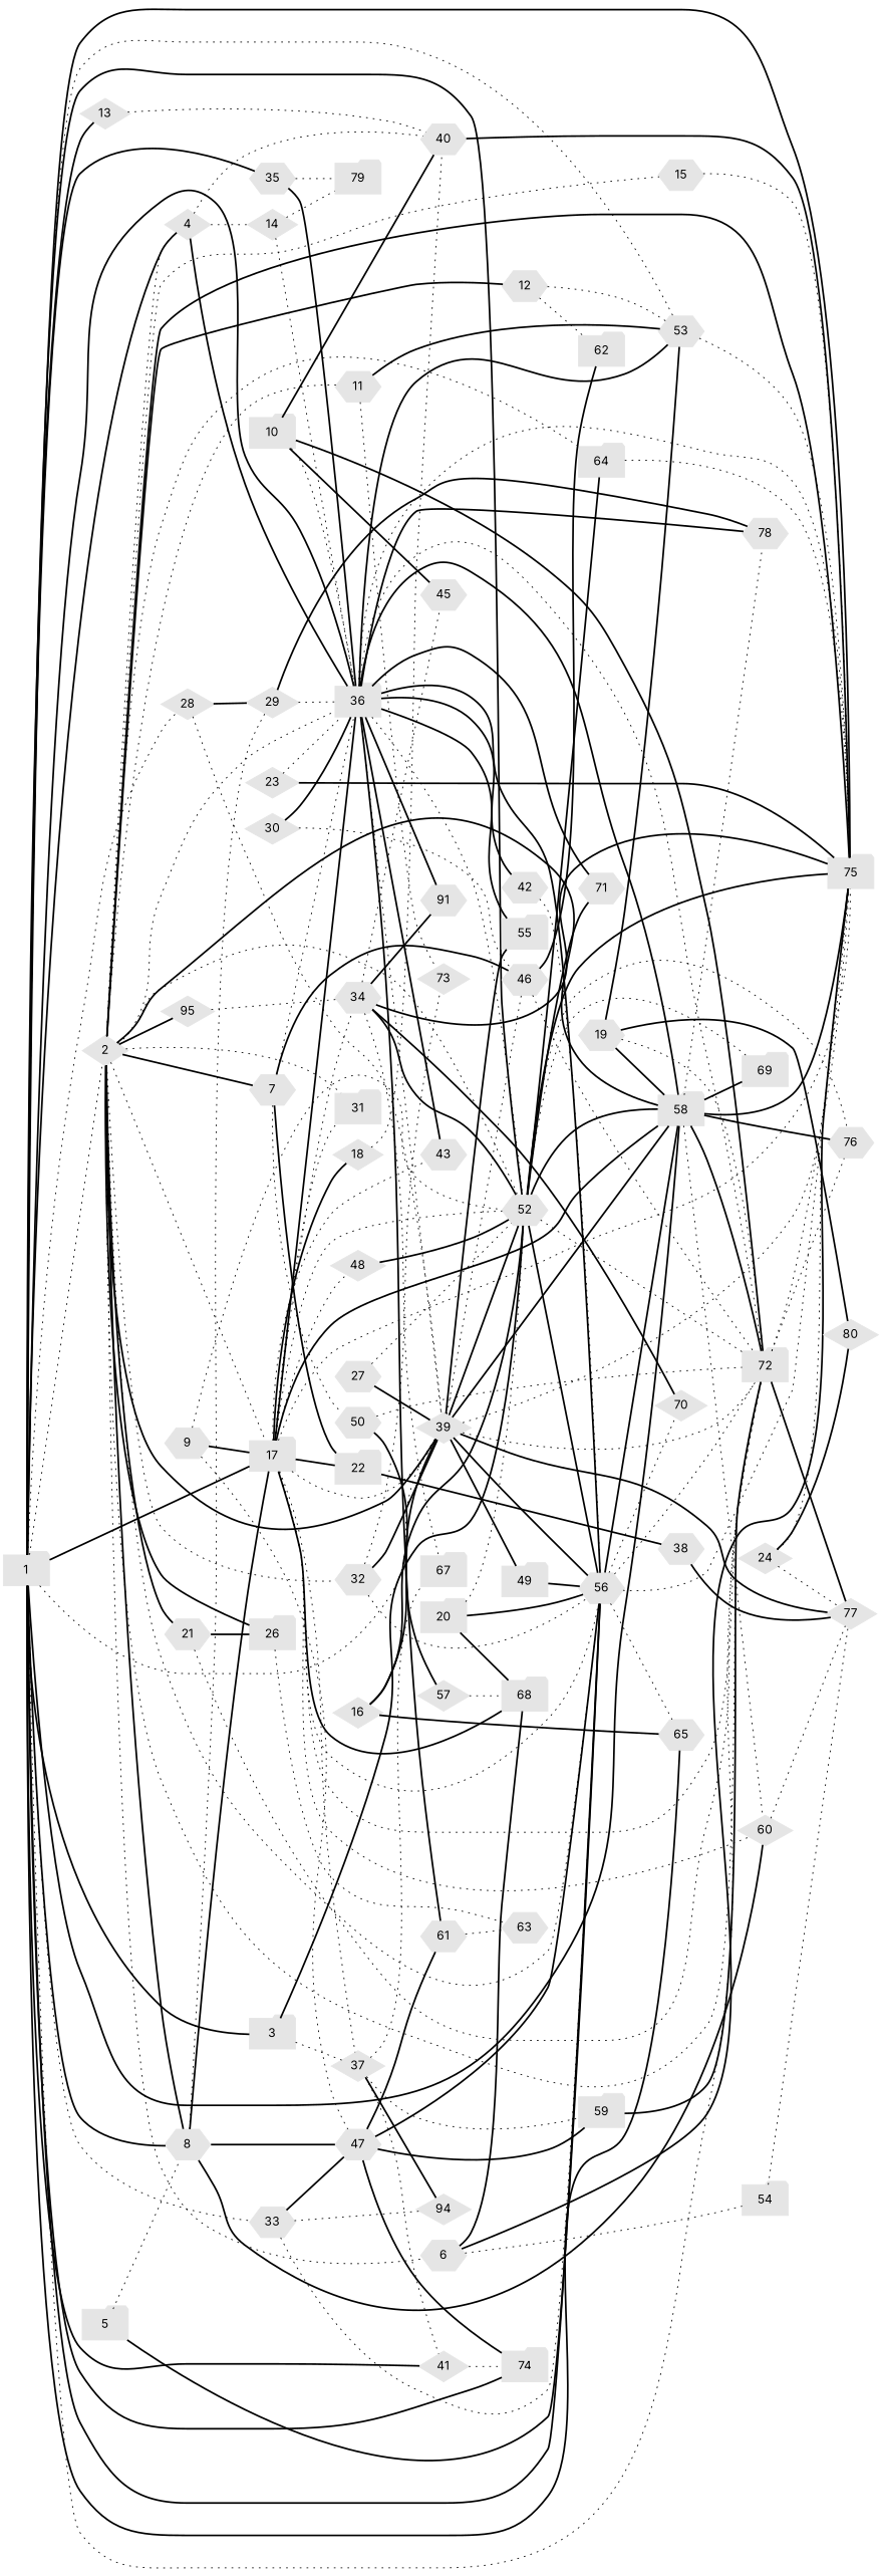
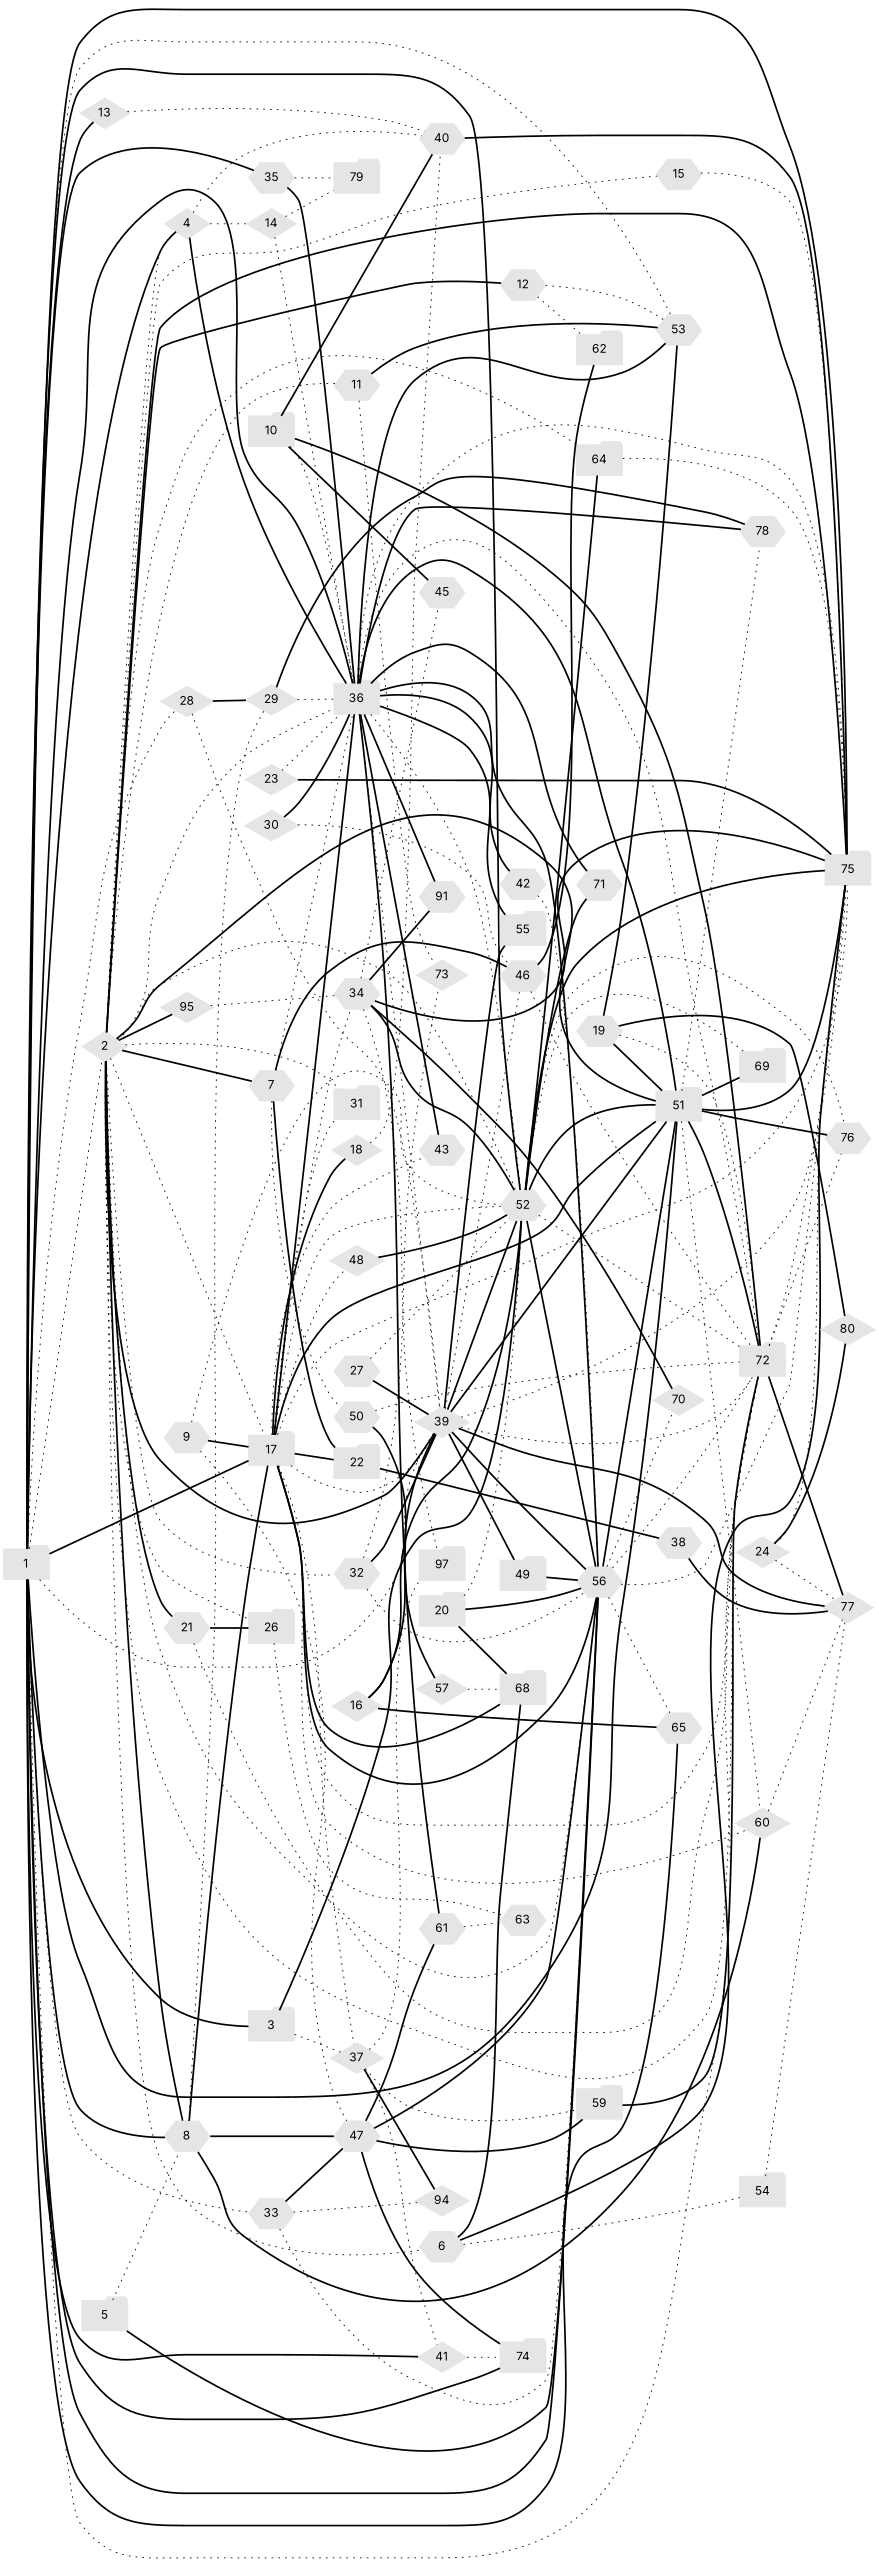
  graph {
    fontname=Inter
    rankdir=LR
    node [color=gray90 fontname=Inter shape=hexagon style=filled]
    edge [fontname=Inter style=bold weight=1.0]
    1 [shape=folder]
    2 [shape=diamond]
    3 [shape=folder]
    4 [shape=diamond]
    8
    13 [shape=diamond]
    17 [shape=folder]
    28 [shape=diamond]
    33
    35
    36 [shape=folder]
    39 [shape=diamond]
    41 [shape=diamond]
    52
    53
    56
-   58 [shape=folder]
+   58 [shape=folder label=51]
    65
    72 [shape=folder]
    74 [shape=folder]
    75 [shape=folder]
    6
    7
    11
    12
    15
    21
    n28 [label=95 shape=diamond]
    26 [shape=folder]
    31 [shape=folder]
    32
    64 [shape=folder]
    37 [shape=diamond]
    14 [shape=diamond]
    40
    29 [shape=diamond]
    47
    60 [shape=diamond]
    68 [shape=folder]
    22 [shape=folder]
    18 [shape=diamond]
    34
    43
    48 [shape=diamond]
    n45 [label=94 shape=diamond]
    79 [shape=folder]
    78
    n48 [label=91]
    42
    55 [shape=folder]
    61
    71
    46
    77 [shape=diamond]
    49 [shape=folder]
    69 [shape=folder]
    76
    70 [shape=diamond]
    54 [shape=folder]
    50
    73 [shape=diamond]
    62 [shape=folder]
    63
-   67 [shape=folder]
+   67 [shape=folder label=97]
    59 [shape=folder]
    5 [shape=folder]
    38
    57 [shape=diamond]
    9
    10 [shape=folder]
    45
    16 [shape=diamond]
    19
    80 [shape=diamond]
    20 [shape=folder]
    23 [shape=diamond]
    24 [shape=diamond]
    27
    30 [shape=diamond]
    1 -- 2 [style=dotted]
    1 -- 3
    1 -- 4
    1 -- 8
    1 -- 13
    1 -- 17
    1 -- 28 [style=dotted]
    1 -- 33 [style=dotted]
    1 -- 35
    1 -- 36
    1 -- 39 [style=dotted]
    1 -- 41
    1 -- 52
    1 -- 53 [style=dotted]
    1 -- 56
    1 -- 58
    1 -- 65
    1 -- 72 [style=dotted]
    1 -- 74
    1 -- 75
    2 -- 4 [style=dotted]
    2 -- 8
    2 -- 17 [style=dotted]
    2 -- 36 [style=dotted]
    2 -- 39
    2 -- 52 [style=dotted]
    2 -- 56 [style=dotted]
    2 -- 58
    2 -- 72 [style=dotted]
    2 -- 75 [weight=2.0]
    2 -- 6 [style=dotted]
    2 -- 7
    2 -- 11 [style=dotted]
    2 -- 12
    2 -- 15 [style=dotted]
    2 -- 21
    2 -- n28
-   2 -- 26
+   2 -- 26 [style=dotted]
    2 -- 31 [style=dotted]
    2 -- 32 [style=dotted]
    2 -- 64 [style=dotted]
    3 -- 52
    3 -- 37 [style=dotted]
    4 -- 36
    4 -- 14 [style=dotted]
    4 -- 40 [style=dotted]
    8 -- 17
    8 -- 29 [style=dotted]
    8 -- 47
    8 -- 60
    13 -- 40 [style=dotted]
    17 -- 36
    17 -- 39 [style=dotted]
    17 -- 52 [style=dotted]
-   17 -- 56 [style=dotted]
+   17 -- 56
    17 -- 58
    17 -- 72 [style=dotted weight=2.0]
    17 -- 75 [style=dotted]
    17 -- 31 [style=dotted]
    17 -- 37 [style=dotted]
    17 -- 60 [style=dotted]
    17 -- 68
    17 -- 22 [weight=2.0]
    17 -- 18
    17 -- 34 [style=dotted]
    17 -- 43 [style=dotted]
    17 -- 48 [style=dotted]
    28 -- 39 [style=dotted]
    28 -- 29
    33 -- 56 [style=dotted]
    33 -- 47
    33 -- n45 [style=dotted]
    35 -- 36
    35 -- 79 [style=dotted]
    36 -- 39 [style=dotted weight=2.0]
    36 -- 52 [style=dotted]
    36 -- 53
    36 -- 56
    36 -- 58
    36 -- 72 [style=dotted]
    36 -- 75 [style=dotted]
    36 -- 43
    36 -- 78
    36 -- n48
    36 -- 42
    36 -- 55
    36 -- 61
    36 -- 71
    39 -- 52
    39 -- 56
    39 -- 58
    39 -- 72 [style=dotted weight=2.0]
    39 -- 75 [style=dotted]
    39 -- 55
    39 -- 46 [style=dotted]
    39 -- 77
    39 -- 49
    41 -- 74 [style=dotted]
    52 -- 56 [weight=2.0]
    52 -- 58
    52 -- 72 [style=dotted weight=3.0]
    52 -- 75 [weight=2.0]
    52 -- 64
    52 -- 71
    52 -- 69 [style=dotted]
    52 -- 76 [style=dotted]
-   53 -- 75 [style=dotted]
    56 -- 58
    56 -- 65 [style=dotted]
    56 -- 72 [style=dotted]
    56 -- 75 [style=dotted]
    56 -- 70 [style=dotted]
    58 -- 72
    58 -- 75 [weight=2.0]
    58 -- 60 [style=dotted]
    58 -- 78 [style=dotted]
    58 -- 69
    58 -- 76
    72 -- 75 [style=dotted]
    72 -- 77
    72 -- 76 [style=dotted]
    6 -- 75
    6 -- 68
    6 -- 54 [style=dotted]
    7 -- 36 [style=dotted]
    7 -- 22
    7 -- 46
    7 -- 50 [style=dotted]
    11 -- 53
    11 -- 73 [style=dotted]
    12 -- 53 [style=dotted]
    12 -- 62 [style=dotted]
    15 -- 75 [style=dotted]
    21 -- 72 [style=dotted]
    21 -- 26
    n28 -- 34 [style=dotted]
    26 -- 63 [style=dotted]
    32 -- 39
    32 -- 56 [style=dotted]
    32 -- 73 [style=dotted]
    64 -- 75 [style=dotted]
    37 -- 41 [style=dotted]
    37 -- n45
    37 -- 67 [style=dotted weight=2.0]
    37 -- 59 [style=dotted]
    14 -- 36 [style=dotted]
    14 -- 79 [style=dotted]
    40 -- 75
    29 -- 36 [style=dotted]
    29 -- 78
    47 -- 56
    47 -- 74
    47 -- 61
    47 -- 59
    60 -- 77 [style=dotted]
    22 -- 38
    18 -- 40 [style=dotted]
    34 -- 52
    34 -- 75
    34 -- n48
    34 -- 70
    34 -- 67 [style=dotted]
    34 -- 45 [style=dotted]
    48 -- 52
    42 -- 56 [style=dotted]
    61 -- 63 [style=dotted]
    46 -- 72 [style=dotted]
    46 -- 62
    49 -- 56
    54 -- 77 [style=dotted]
    50 -- 72 [style=dotted]
    50 -- 57
    59 -- 72 [weight=2.0]
    5 -- 8 [style=dotted]
    5 -- 56
    38 -- 77
    57 -- 68 [style=dotted]
    9 -- 17
    9 -- 52 [style=dotted]
    9 -- 47 [style=dotted]
    10 -- 36 [style=dotted]
    10 -- 72 [weight=2.0]
    10 -- 40
    10 -- 45
    16 -- 39
    16 -- 52
    16 -- 65
    19 -- 53
    19 -- 58
    19 -- 72 [style=dotted]
    19 -- 80
    20 -- 52 [style=dotted]
    20 -- 56
    20 -- 68
    23 -- 36 [style=dotted]
    23 -- 75
    24 -- 75 [style=dotted]
    24 -- 77 [style=dotted]
    24 -- 80
    27 -- 39
    27 -- 52 [style=dotted]
    30 -- 36
    30 -- 46 [style=dotted]
  }
